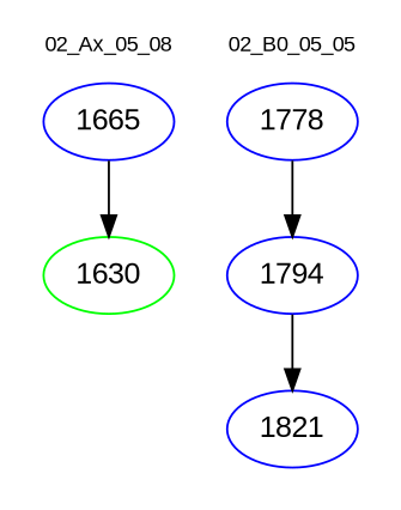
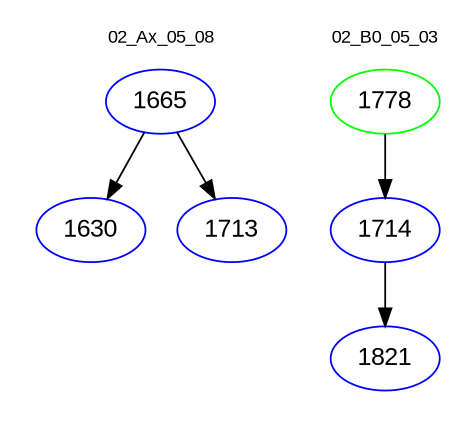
  digraph {
    fontname="Liberation Sans"
    node [color=blue fontname="Liberation Sans"]
    edge [color=black fontname="Liberation Sans"]
    n1 [label=1665]
-   n2 [color=green label=1630]
-   n4 [label=1794]
-   n5 [label=1778]
+   n2 [label=1630]
+   n3 [label=1713]
+   n4 [label=1714]
+   n5 [color=green label=1778]
    n6 [label=1821]
    subgraph cluster_1 {
      color=white
      fontsize=10
      label="02_Ax_05_08"
      n1
      n2
+     n3
    }
    subgraph cluster_2 {
      color=white
      fontsize=10
-     label="02_B0_05_05"
+     label="02_B0_05_03"
      n4
      n5
      n6
    }
    n1 -> n2
+   n1 -> n3
    n4 -> n6
    n5 -> n4
  }
